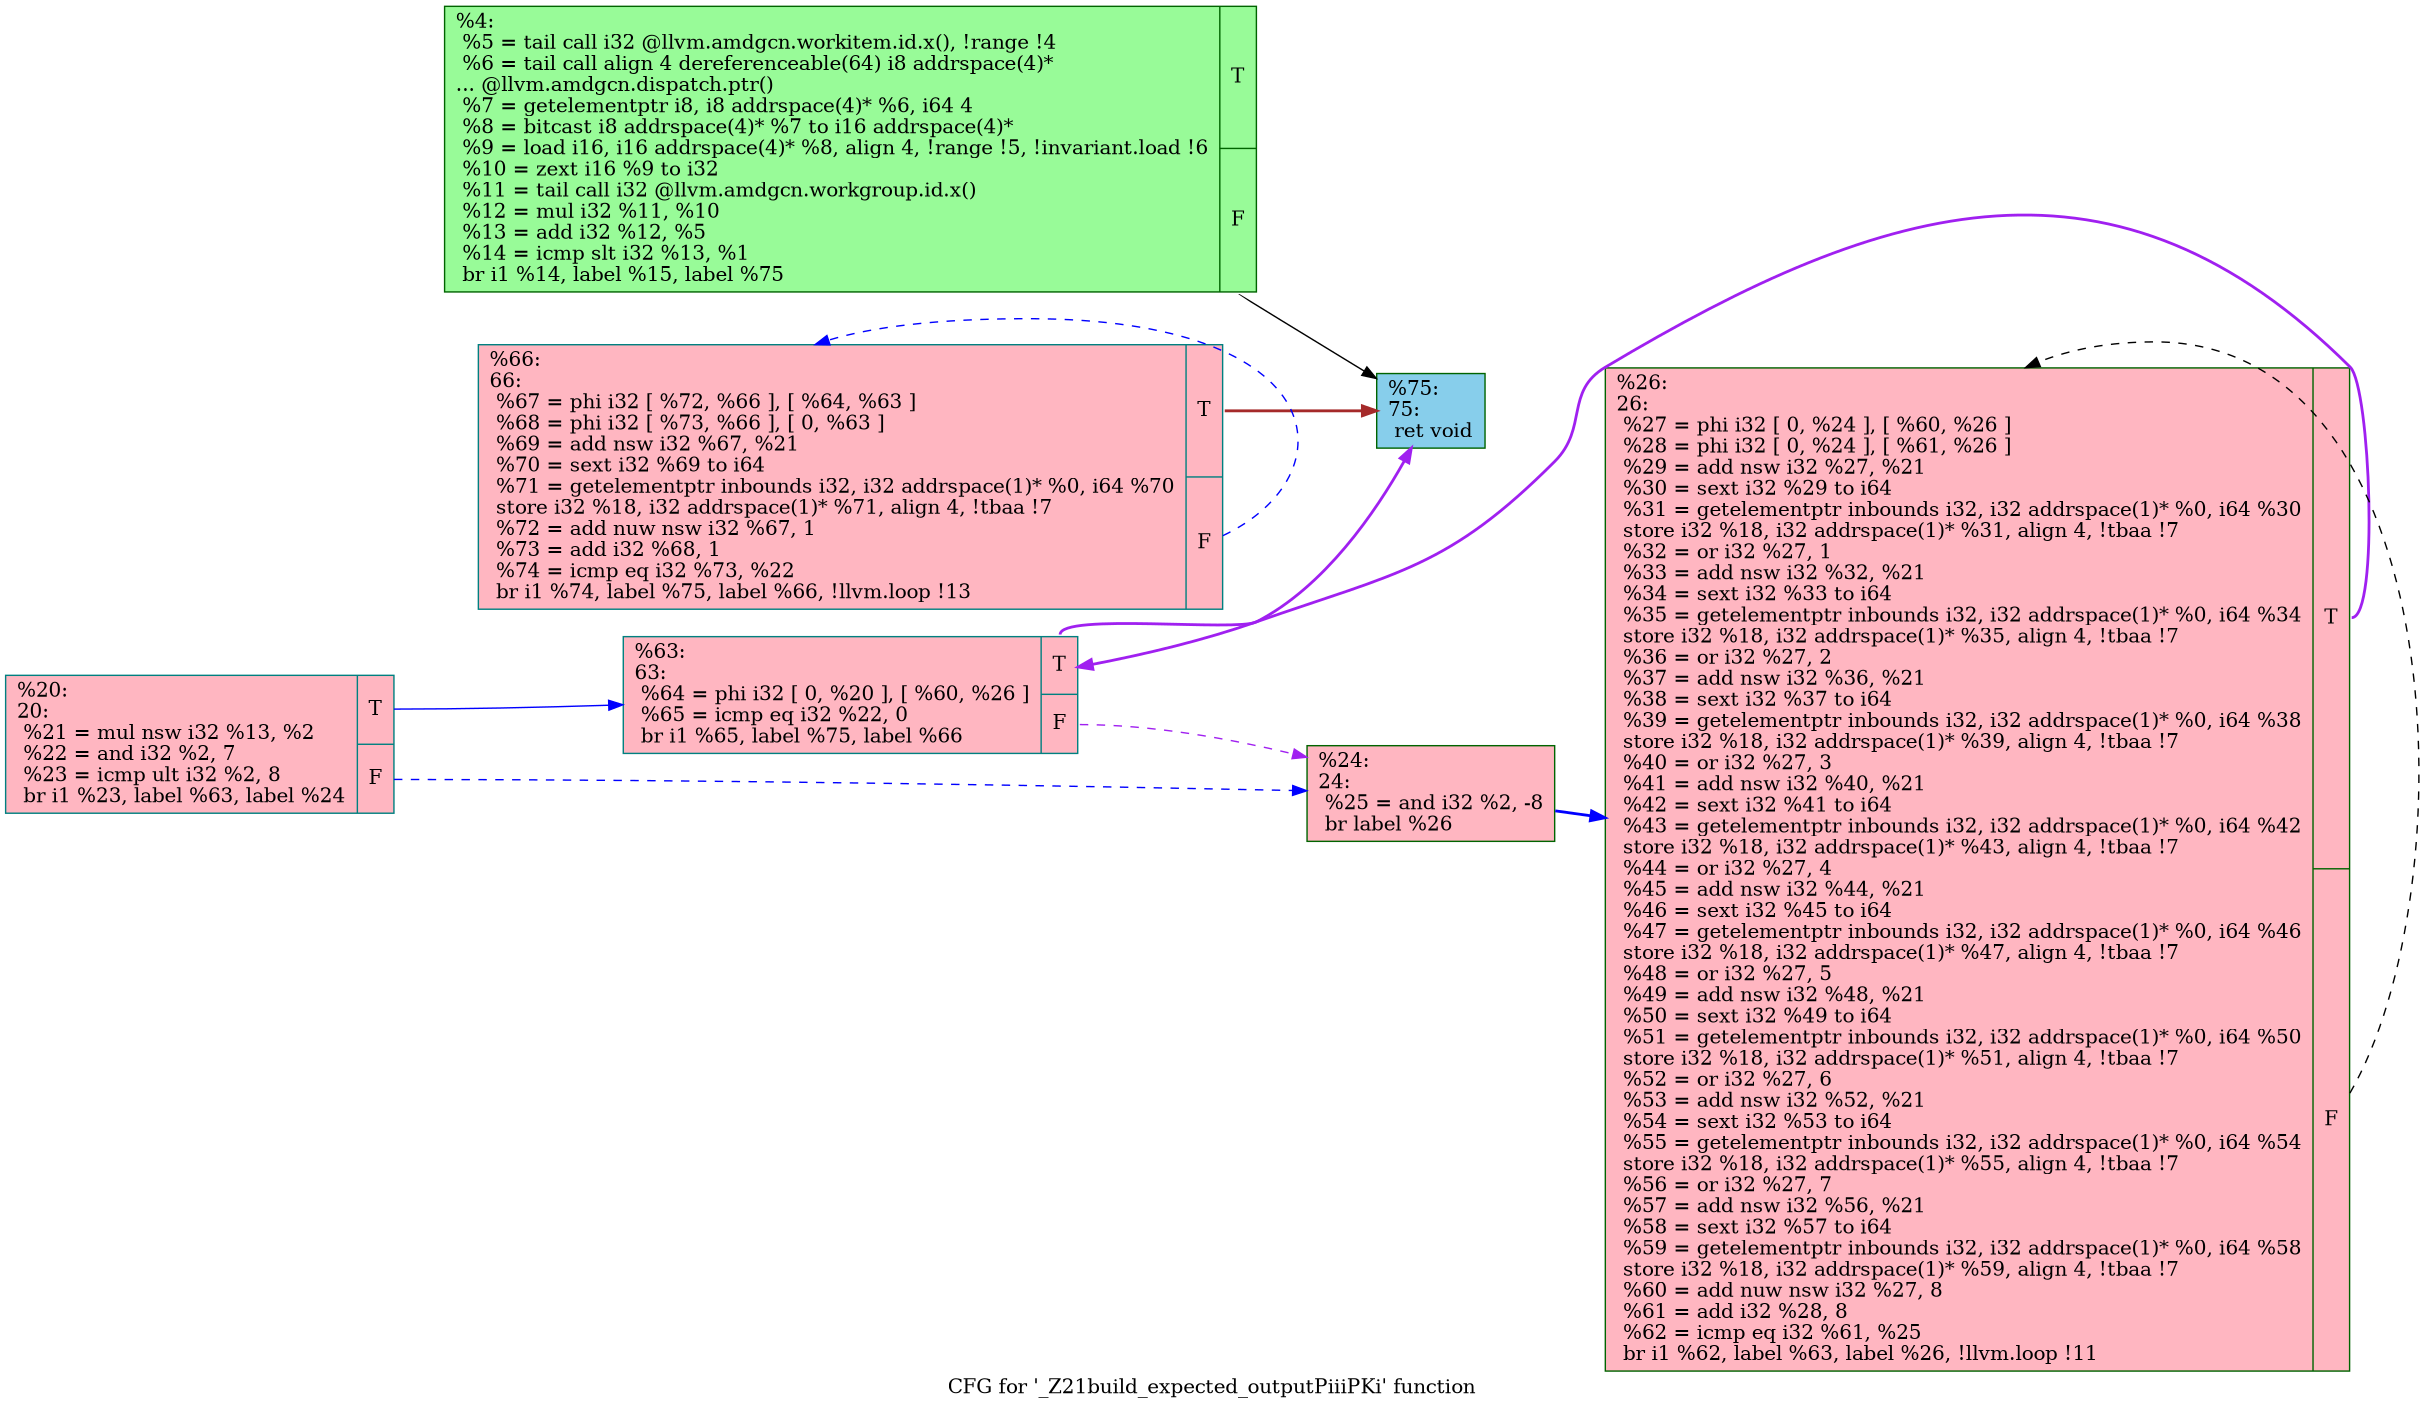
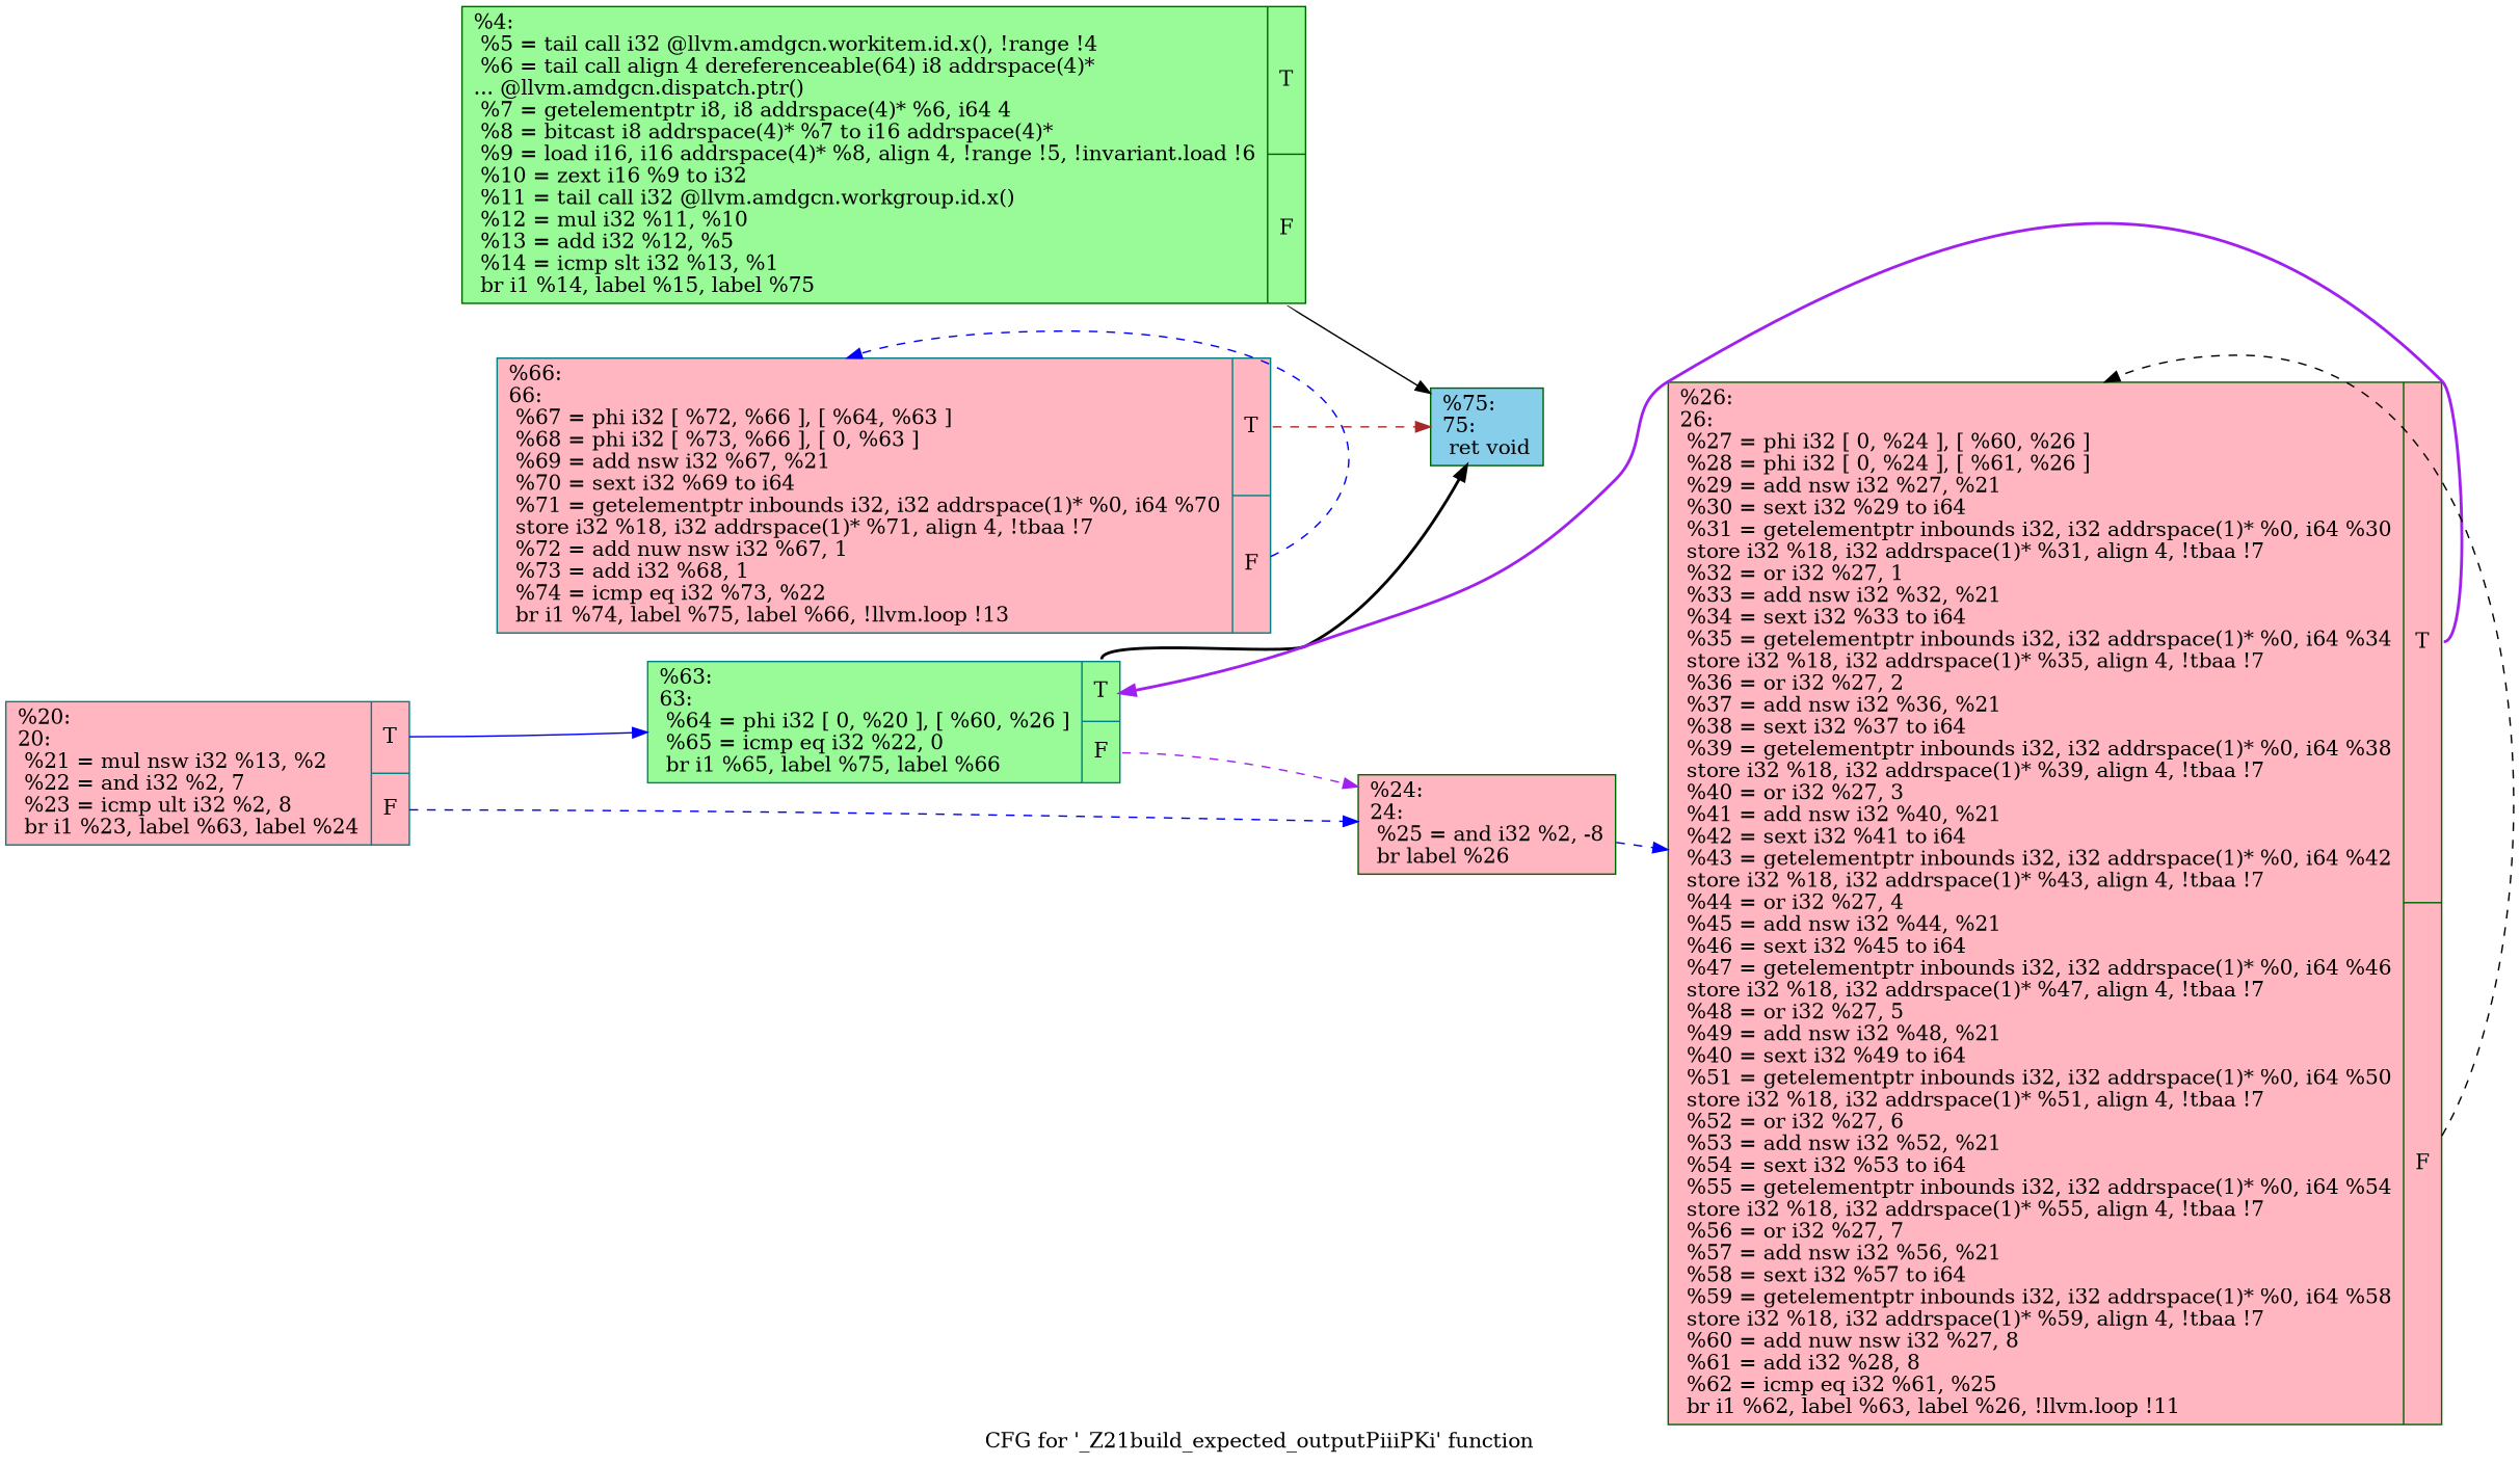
  digraph {
    label="CFG for '_Z21build_expected_outputPiiiPKi' function"
    rankdir=LR
    node [color=darkgreen fillcolor=lightpink shape=record style=filled]
    edge [color=blue style=dashed tailport=s1]
    n1 [fillcolor=palegreen label="{%4:\l  %5 = tail call i32 @llvm.amdgcn.workitem.id.x(), !range !4\l  %6 = tail call align 4 dereferenceable(64) i8 addrspace(4)*\l... @llvm.amdgcn.dispatch.ptr()\l  %7 = getelementptr i8, i8 addrspace(4)* %6, i64 4\l  %8 = bitcast i8 addrspace(4)* %7 to i16 addrspace(4)*\l  %9 = load i16, i16 addrspace(4)* %8, align 4, !range !5, !invariant.load !6\l  %10 = zext i16 %9 to i32\l  %11 = tail call i32 @llvm.amdgcn.workgroup.id.x()\l  %12 = mul i32 %11, %10\l  %13 = add i32 %12, %5\l  %14 = icmp slt i32 %13, %1\l  br i1 %14, label %15, label %75\l|{<s0>T|<s1>F}}"]
    n2 [fillcolor=skyblue label="{%75:\l75:                                               \l  ret void\l}"]
    n3 [color=teal label="{%20:\l20:                                               \l  %21 = mul nsw i32 %13, %2\l  %22 = and i32 %2, 7\l  %23 = icmp ult i32 %2, 8\l  br i1 %23, label %63, label %24\l|{<s0>T|<s1>F}}"]
-   n4 [color=teal label="{%63:\l63:                                               \l  %64 = phi i32 [ 0, %20 ], [ %60, %26 ]\l  %65 = icmp eq i32 %22, 0\l  br i1 %65, label %75, label %66\l|{<s0>T|<s1>F}}"]
+   n4 [color=teal fillcolor=palegreen label="{%63:\l63:                                               \l  %64 = phi i32 [ 0, %20 ], [ %60, %26 ]\l  %65 = icmp eq i32 %22, 0\l  br i1 %65, label %75, label %66\l|{<s0>T|<s1>F}}"]
    n5 [label="{%24:\l24:                                               \l  %25 = and i32 %2, -8\l  br label %26\l}"]
-   n6 [label="{%26:\l26:                                               \l  %27 = phi i32 [ 0, %24 ], [ %60, %26 ]\l  %28 = phi i32 [ 0, %24 ], [ %61, %26 ]\l  %29 = add nsw i32 %27, %21\l  %30 = sext i32 %29 to i64\l  %31 = getelementptr inbounds i32, i32 addrspace(1)* %0, i64 %30\l  store i32 %18, i32 addrspace(1)* %31, align 4, !tbaa !7\l  %32 = or i32 %27, 1\l  %33 = add nsw i32 %32, %21\l  %34 = sext i32 %33 to i64\l  %35 = getelementptr inbounds i32, i32 addrspace(1)* %0, i64 %34\l  store i32 %18, i32 addrspace(1)* %35, align 4, !tbaa !7\l  %36 = or i32 %27, 2\l  %37 = add nsw i32 %36, %21\l  %38 = sext i32 %37 to i64\l  %39 = getelementptr inbounds i32, i32 addrspace(1)* %0, i64 %38\l  store i32 %18, i32 addrspace(1)* %39, align 4, !tbaa !7\l  %40 = or i32 %27, 3\l  %41 = add nsw i32 %40, %21\l  %42 = sext i32 %41 to i64\l  %43 = getelementptr inbounds i32, i32 addrspace(1)* %0, i64 %42\l  store i32 %18, i32 addrspace(1)* %43, align 4, !tbaa !7\l  %44 = or i32 %27, 4\l  %45 = add nsw i32 %44, %21\l  %46 = sext i32 %45 to i64\l  %47 = getelementptr inbounds i32, i32 addrspace(1)* %0, i64 %46\l  store i32 %18, i32 addrspace(1)* %47, align 4, !tbaa !7\l  %48 = or i32 %27, 5\l  %49 = add nsw i32 %48, %21\l  %50 = sext i32 %49 to i64\l  %51 = getelementptr inbounds i32, i32 addrspace(1)* %0, i64 %50\l  store i32 %18, i32 addrspace(1)* %51, align 4, !tbaa !7\l  %52 = or i32 %27, 6\l  %53 = add nsw i32 %52, %21\l  %54 = sext i32 %53 to i64\l  %55 = getelementptr inbounds i32, i32 addrspace(1)* %0, i64 %54\l  store i32 %18, i32 addrspace(1)* %55, align 4, !tbaa !7\l  %56 = or i32 %27, 7\l  %57 = add nsw i32 %56, %21\l  %58 = sext i32 %57 to i64\l  %59 = getelementptr inbounds i32, i32 addrspace(1)* %0, i64 %58\l  store i32 %18, i32 addrspace(1)* %59, align 4, !tbaa !7\l  %60 = add nuw nsw i32 %27, 8\l  %61 = add i32 %28, 8\l  %62 = icmp eq i32 %61, %25\l  br i1 %62, label %63, label %26, !llvm.loop !11\l|{<s0>T|<s1>F}}"]
+   n6 [label="{%26:\l26:                                               \l  %27 = phi i32 [ 0, %24 ], [ %60, %26 ]\l  %28 = phi i32 [ 0, %24 ], [ %61, %26 ]\l  %29 = add nsw i32 %27, %21\l  %30 = sext i32 %29 to i64\l  %31 = getelementptr inbounds i32, i32 addrspace(1)* %0, i64 %30\l  store i32 %18, i32 addrspace(1)* %31, align 4, !tbaa !7\l  %32 = or i32 %27, 1\l  %33 = add nsw i32 %32, %21\l  %34 = sext i32 %33 to i64\l  %35 = getelementptr inbounds i32, i32 addrspace(1)* %0, i64 %34\l  store i32 %18, i32 addrspace(1)* %35, align 4, !tbaa !7\l  %36 = or i32 %27, 2\l  %37 = add nsw i32 %36, %21\l  %38 = sext i32 %37 to i64\l  %39 = getelementptr inbounds i32, i32 addrspace(1)* %0, i64 %38\l  store i32 %18, i32 addrspace(1)* %39, align 4, !tbaa !7\l  %40 = or i32 %27, 3\l  %41 = add nsw i32 %40, %21\l  %42 = sext i32 %41 to i64\l  %43 = getelementptr inbounds i32, i32 addrspace(1)* %0, i64 %42\l  store i32 %18, i32 addrspace(1)* %43, align 4, !tbaa !7\l  %44 = or i32 %27, 4\l  %45 = add nsw i32 %44, %21\l  %46 = sext i32 %45 to i64\l  %47 = getelementptr inbounds i32, i32 addrspace(1)* %0, i64 %46\l  store i32 %18, i32 addrspace(1)* %47, align 4, !tbaa !7\l  %48 = or i32 %27, 5\l  %49 = add nsw i32 %48, %21\l  %40 = sext i32 %49 to i64\l  %51 = getelementptr inbounds i32, i32 addrspace(1)* %0, i64 %50\l  store i32 %18, i32 addrspace(1)* %51, align 4, !tbaa !7\l  %52 = or i32 %27, 6\l  %53 = add nsw i32 %52, %21\l  %54 = sext i32 %53 to i64\l  %55 = getelementptr inbounds i32, i32 addrspace(1)* %0, i64 %54\l  store i32 %18, i32 addrspace(1)* %55, align 4, !tbaa !7\l  %56 = or i32 %27, 7\l  %57 = add nsw i32 %56, %21\l  %58 = sext i32 %57 to i64\l  %59 = getelementptr inbounds i32, i32 addrspace(1)* %0, i64 %58\l  store i32 %18, i32 addrspace(1)* %59, align 4, !tbaa !7\l  %60 = add nuw nsw i32 %27, 8\l  %61 = add i32 %28, 8\l  %62 = icmp eq i32 %61, %25\l  br i1 %62, label %63, label %26, !llvm.loop !11\l|{<s0>T|<s1>F}}"]
    n7 [color=teal label="{%66:\l66:                                               \l  %67 = phi i32 [ %72, %66 ], [ %64, %63 ]\l  %68 = phi i32 [ %73, %66 ], [ 0, %63 ]\l  %69 = add nsw i32 %67, %21\l  %70 = sext i32 %69 to i64\l  %71 = getelementptr inbounds i32, i32 addrspace(1)* %0, i64 %70\l  store i32 %18, i32 addrspace(1)* %71, align 4, !tbaa !7\l  %72 = add nuw nsw i32 %67, 1\l  %73 = add i32 %68, 1\l  %74 = icmp eq i32 %73, %22\l  br i1 %74, label %75, label %66, !llvm.loop !13\l|{<s0>T|<s1>F}}"]
    n1 -> n2 [color=black style=solid]
    n3 -> n4 [style=solid tailport=s0]
    n3 -> n5
-   n4 -> n2 [color=purple style=bold tailport=s0]
+   n4 -> n2 [color=black style=bold tailport=s0]
    n4 -> n5 [color=purple]
-   n5 -> n6 [style=bold tailport=s0]
+   n5 -> n6 [tailport=s0]
    n6 -> n4 [color=purple style=bold tailport=s0]
    n6 -> n6 [color=black]
-   n7 -> n2 [color=brown style=bold tailport=s0]
+   n7 -> n2 [color=brown tailport=s0]
    n7 -> n7
  }
